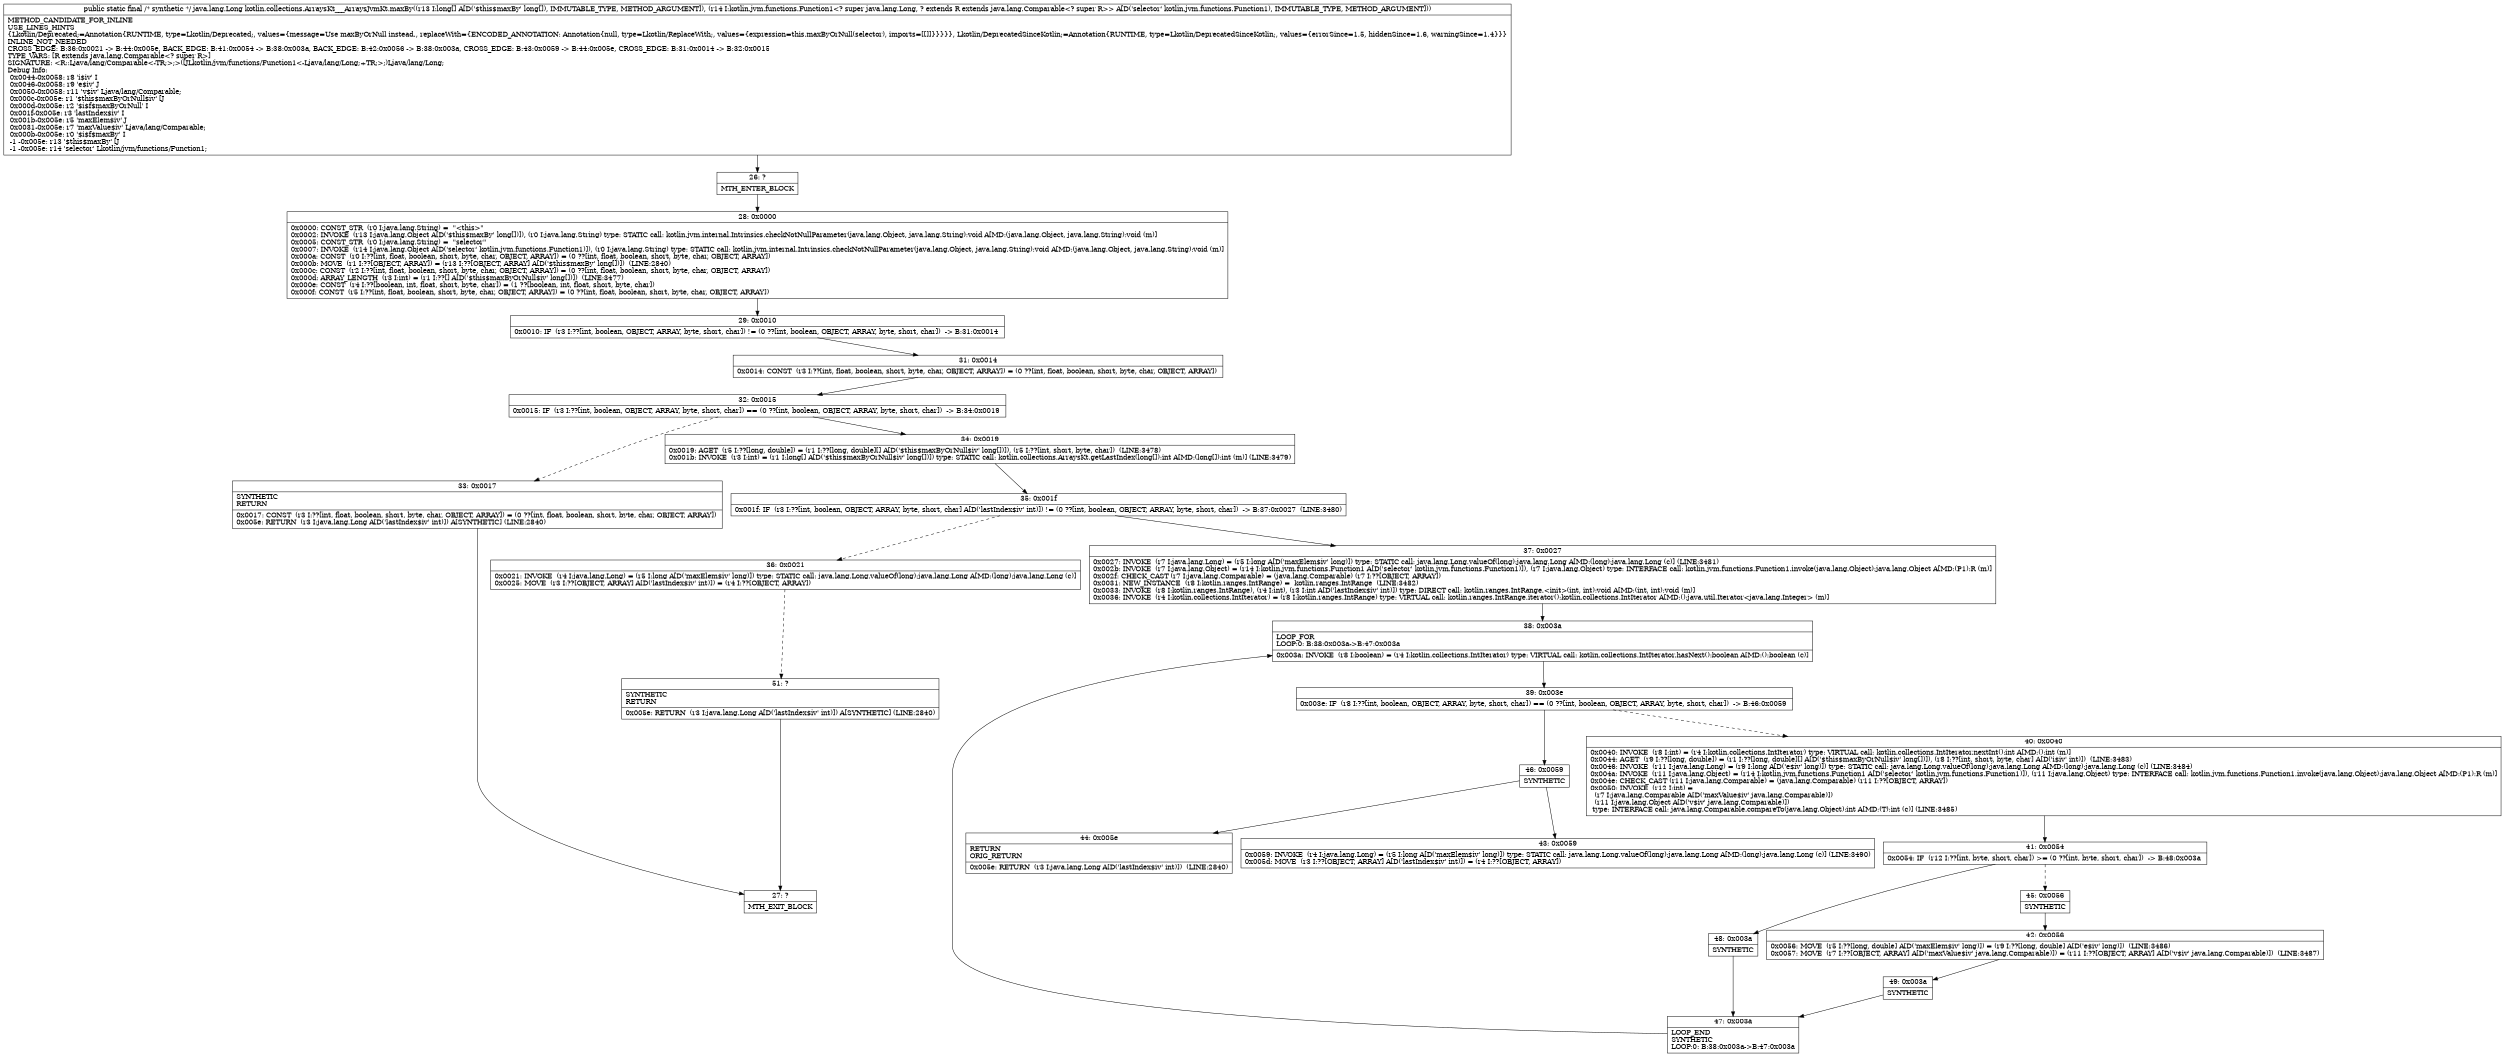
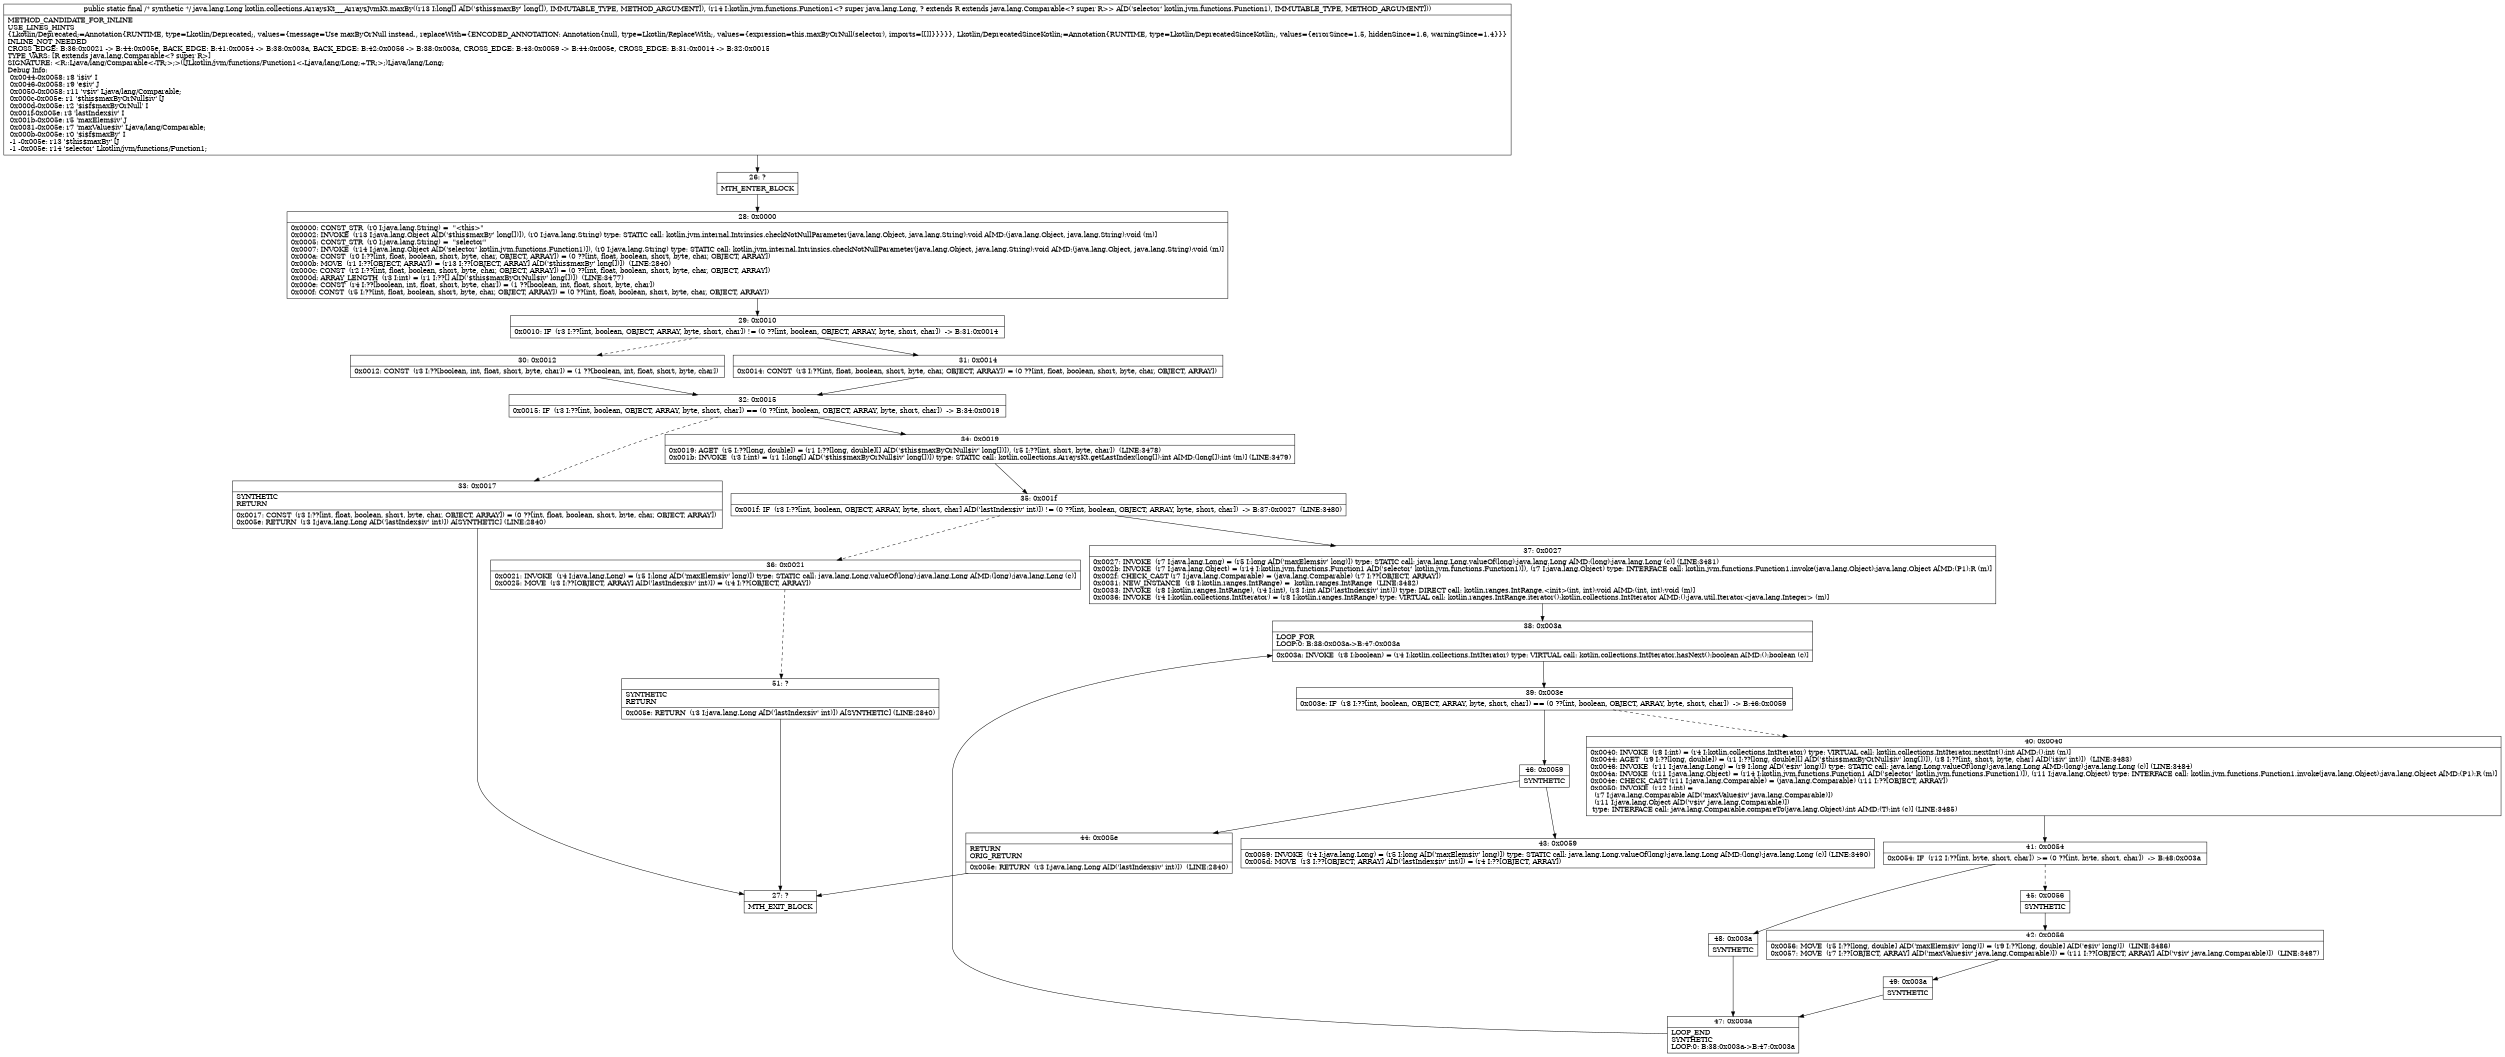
  digraph {
    node [shape=record]
    n1 [label="{26\:\ ?|MTH_ENTER_BLOCK\l}"]
    n2 [label="{28\:\ 0x0000|0x0000: CONST_STR  (r0 I:java.lang.String) =  \"\<this\>\" \l0x0002: INVOKE  (r13 I:java.lang.Object A[D('$this$maxBy' long[])]), (r0 I:java.lang.String) type: STATIC call: kotlin.jvm.internal.Intrinsics.checkNotNullParameter(java.lang.Object, java.lang.String):void A[MD:(java.lang.Object, java.lang.String):void (m)]\l0x0005: CONST_STR  (r0 I:java.lang.String) =  \"selector\" \l0x0007: INVOKE  (r14 I:java.lang.Object A[D('selector' kotlin.jvm.functions.Function1)]), (r0 I:java.lang.String) type: STATIC call: kotlin.jvm.internal.Intrinsics.checkNotNullParameter(java.lang.Object, java.lang.String):void A[MD:(java.lang.Object, java.lang.String):void (m)]\l0x000a: CONST  (r0 I:??[int, float, boolean, short, byte, char, OBJECT, ARRAY]) = (0 ??[int, float, boolean, short, byte, char, OBJECT, ARRAY]) \l0x000b: MOVE  (r1 I:??[OBJECT, ARRAY]) = (r13 I:??[OBJECT, ARRAY] A[D('$this$maxBy' long[])])  (LINE:2840)\l0x000c: CONST  (r2 I:??[int, float, boolean, short, byte, char, OBJECT, ARRAY]) = (0 ??[int, float, boolean, short, byte, char, OBJECT, ARRAY]) \l0x000d: ARRAY_LENGTH  (r3 I:int) = (r1 I:??[] A[D('$this$maxByOrNull$iv' long[])])  (LINE:3477)\l0x000e: CONST  (r4 I:??[boolean, int, float, short, byte, char]) = (1 ??[boolean, int, float, short, byte, char]) \l0x000f: CONST  (r5 I:??[int, float, boolean, short, byte, char, OBJECT, ARRAY]) = (0 ??[int, float, boolean, short, byte, char, OBJECT, ARRAY]) \l}"]
    n3 [label="{29\:\ 0x0010|0x0010: IF  (r3 I:??[int, boolean, OBJECT, ARRAY, byte, short, char]) != (0 ??[int, boolean, OBJECT, ARRAY, byte, short, char])  \-\> B:31:0x0014 \l}"]
+   n4 [label="{30\:\ 0x0012|0x0012: CONST  (r3 I:??[boolean, int, float, short, byte, char]) = (1 ??[boolean, int, float, short, byte, char]) \l}"]
    n5 [label="{31\:\ 0x0014|0x0014: CONST  (r3 I:??[int, float, boolean, short, byte, char, OBJECT, ARRAY]) = (0 ??[int, float, boolean, short, byte, char, OBJECT, ARRAY]) \l}"]
    n6 [label="{32\:\ 0x0015|0x0015: IF  (r3 I:??[int, boolean, OBJECT, ARRAY, byte, short, char]) == (0 ??[int, boolean, OBJECT, ARRAY, byte, short, char])  \-\> B:34:0x0019 \l}"]
    n7 [label="{33\:\ 0x0017|SYNTHETIC\lRETURN\l|0x0017: CONST  (r3 I:??[int, float, boolean, short, byte, char, OBJECT, ARRAY]) = (0 ??[int, float, boolean, short, byte, char, OBJECT, ARRAY]) \l0x005e: RETURN  (r3 I:java.lang.Long A[D('lastIndex$iv' int)]) A[SYNTHETIC] (LINE:2840)\l}"]
    n8 [label="{34\:\ 0x0019|0x0019: AGET  (r5 I:??[long, double]) = (r1 I:??[long, double][] A[D('$this$maxByOrNull$iv' long[])]), (r5 I:??[int, short, byte, char])  (LINE:3478)\l0x001b: INVOKE  (r3 I:int) = (r1 I:long[] A[D('$this$maxByOrNull$iv' long[])]) type: STATIC call: kotlin.collections.ArraysKt.getLastIndex(long[]):int A[MD:(long[]):int (m)] (LINE:3479)\l}"]
    n9 [label="{27\:\ ?|MTH_EXIT_BLOCK\l}"]
    n10 [label="{35\:\ 0x001f|0x001f: IF  (r3 I:??[int, boolean, OBJECT, ARRAY, byte, short, char] A[D('lastIndex$iv' int)]) != (0 ??[int, boolean, OBJECT, ARRAY, byte, short, char])  \-\> B:37:0x0027  (LINE:3480)\l}"]
    n11 [label="{36\:\ 0x0021|0x0021: INVOKE  (r4 I:java.lang.Long) = (r5 I:long A[D('maxElem$iv' long)]) type: STATIC call: java.lang.Long.valueOf(long):java.lang.Long A[MD:(long):java.lang.Long (c)]\l0x0025: MOVE  (r3 I:??[OBJECT, ARRAY] A[D('lastIndex$iv' int)]) = (r4 I:??[OBJECT, ARRAY]) \l}"]
    n12 [label="{37\:\ 0x0027|0x0027: INVOKE  (r7 I:java.lang.Long) = (r5 I:long A[D('maxElem$iv' long)]) type: STATIC call: java.lang.Long.valueOf(long):java.lang.Long A[MD:(long):java.lang.Long (c)] (LINE:3481)\l0x002b: INVOKE  (r7 I:java.lang.Object) = (r14 I:kotlin.jvm.functions.Function1 A[D('selector' kotlin.jvm.functions.Function1)]), (r7 I:java.lang.Object) type: INTERFACE call: kotlin.jvm.functions.Function1.invoke(java.lang.Object):java.lang.Object A[MD:(P1):R (m)]\l0x002f: CHECK_CAST (r7 I:java.lang.Comparable) = (java.lang.Comparable) (r7 I:??[OBJECT, ARRAY]) \l0x0031: NEW_INSTANCE  (r8 I:kotlin.ranges.IntRange) =  kotlin.ranges.IntRange  (LINE:3482)\l0x0033: INVOKE  (r8 I:kotlin.ranges.IntRange), (r4 I:int), (r3 I:int A[D('lastIndex$iv' int)]) type: DIRECT call: kotlin.ranges.IntRange.\<init\>(int, int):void A[MD:(int, int):void (m)]\l0x0036: INVOKE  (r4 I:kotlin.collections.IntIterator) = (r8 I:kotlin.ranges.IntRange) type: VIRTUAL call: kotlin.ranges.IntRange.iterator():kotlin.collections.IntIterator A[MD:():java.util.Iterator\<java.lang.Integer\> (m)]\l}"]
    n13 [label="{51\:\ ?|SYNTHETIC\lRETURN\l|0x005e: RETURN  (r3 I:java.lang.Long A[D('lastIndex$iv' int)]) A[SYNTHETIC] (LINE:2840)\l}"]
    n14 [label="{38\:\ 0x003a|LOOP_FOR\lLOOP:0: B:38:0x003a\-\>B:47:0x003a\l|0x003a: INVOKE  (r8 I:boolean) = (r4 I:kotlin.collections.IntIterator) type: VIRTUAL call: kotlin.collections.IntIterator.hasNext():boolean A[MD:():boolean (c)]\l}"]
    n15 [label="{39\:\ 0x003e|0x003e: IF  (r8 I:??[int, boolean, OBJECT, ARRAY, byte, short, char]) == (0 ??[int, boolean, OBJECT, ARRAY, byte, short, char])  \-\> B:46:0x0059 \l}"]
    n16 [label="{40\:\ 0x0040|0x0040: INVOKE  (r8 I:int) = (r4 I:kotlin.collections.IntIterator) type: VIRTUAL call: kotlin.collections.IntIterator.nextInt():int A[MD:():int (m)]\l0x0044: AGET  (r9 I:??[long, double]) = (r1 I:??[long, double][] A[D('$this$maxByOrNull$iv' long[])]), (r8 I:??[int, short, byte, char] A[D('i$iv' int)])  (LINE:3483)\l0x0046: INVOKE  (r11 I:java.lang.Long) = (r9 I:long A[D('e$iv' long)]) type: STATIC call: java.lang.Long.valueOf(long):java.lang.Long A[MD:(long):java.lang.Long (c)] (LINE:3484)\l0x004a: INVOKE  (r11 I:java.lang.Object) = (r14 I:kotlin.jvm.functions.Function1 A[D('selector' kotlin.jvm.functions.Function1)]), (r11 I:java.lang.Object) type: INTERFACE call: kotlin.jvm.functions.Function1.invoke(java.lang.Object):java.lang.Object A[MD:(P1):R (m)]\l0x004e: CHECK_CAST (r11 I:java.lang.Comparable) = (java.lang.Comparable) (r11 I:??[OBJECT, ARRAY]) \l0x0050: INVOKE  (r12 I:int) = \l  (r7 I:java.lang.Comparable A[D('maxValue$iv' java.lang.Comparable)])\l  (r11 I:java.lang.Object A[D('v$iv' java.lang.Comparable)])\l type: INTERFACE call: java.lang.Comparable.compareTo(java.lang.Object):int A[MD:(T):int (c)] (LINE:3485)\l}"]
    n17 [label="{46\:\ 0x0059|SYNTHETIC\l}"]
    n18 [label="{41\:\ 0x0054|0x0054: IF  (r12 I:??[int, byte, short, char]) \>= (0 ??[int, byte, short, char])  \-\> B:48:0x003a \l}"]
    n19 [label="{43\:\ 0x0059|0x0059: INVOKE  (r4 I:java.lang.Long) = (r5 I:long A[D('maxElem$iv' long)]) type: STATIC call: java.lang.Long.valueOf(long):java.lang.Long A[MD:(long):java.lang.Long (c)] (LINE:3490)\l0x005d: MOVE  (r3 I:??[OBJECT, ARRAY] A[D('lastIndex$iv' int)]) = (r4 I:??[OBJECT, ARRAY]) \l}"]
    n20 [label="{44\:\ 0x005e|RETURN\lORIG_RETURN\l|0x005e: RETURN  (r3 I:java.lang.Long A[D('lastIndex$iv' int)])  (LINE:2840)\l}"]
    n21 [label="{45\:\ 0x0056|SYNTHETIC\l}"]
    n22 [label="{48\:\ 0x003a|SYNTHETIC\l}"]
    n23 [label="{42\:\ 0x0056|0x0056: MOVE  (r5 I:??[long, double] A[D('maxElem$iv' long)]) = (r9 I:??[long, double] A[D('e$iv' long)])  (LINE:3486)\l0x0057: MOVE  (r7 I:??[OBJECT, ARRAY] A[D('maxValue$iv' java.lang.Comparable)]) = (r11 I:??[OBJECT, ARRAY] A[D('v$iv' java.lang.Comparable)])  (LINE:3487)\l}"]
    n24 [label="{47\:\ 0x003a|LOOP_END\lSYNTHETIC\lLOOP:0: B:38:0x003a\-\>B:47:0x003a\l}"]
    n25 [label="{49\:\ 0x003a|SYNTHETIC\l}"]
    n26 [label="{public static final \/* synthetic *\/ java.lang.Long kotlin.collections.ArraysKt___ArraysJvmKt.maxBy((r13 I:long[] A[D('$this$maxBy' long[]), IMMUTABLE_TYPE, METHOD_ARGUMENT]), (r14 I:kotlin.jvm.functions.Function1\<? super java.lang.Long, ? extends R extends java.lang.Comparable\<? super R\>\> A[D('selector' kotlin.jvm.functions.Function1), IMMUTABLE_TYPE, METHOD_ARGUMENT]))  | METHOD_CANDIDATE_FOR_INLINE\lUSE_LINES_HINTS\l\{Lkotlin\/Deprecated;=Annotation\{RUNTIME, type=Lkotlin\/Deprecated;, values=\{message=Use maxByOrNull instead., replaceWith=\{ENCODED_ANNOTATION: Annotation\{null, type=Lkotlin\/ReplaceWith;, values=\{expression=this.maxByOrNull(selector), imports=[[]]\}\}\}\}\}, Lkotlin\/DeprecatedSinceKotlin;=Annotation\{RUNTIME, type=Lkotlin\/DeprecatedSinceKotlin;, values=\{errorSince=1.5, hiddenSince=1.6, warningSince=1.4\}\}\}\lINLINE_NOT_NEEDED\lCROSS_EDGE: B:36:0x0021 \-\> B:44:0x005e, BACK_EDGE: B:41:0x0054 \-\> B:38:0x003a, BACK_EDGE: B:42:0x0056 \-\> B:38:0x003a, CROSS_EDGE: B:43:0x0059 \-\> B:44:0x005e, CROSS_EDGE: B:31:0x0014 \-\> B:32:0x0015\lTYPE_VARS: [R extends java.lang.Comparable\<? super R\>]\lSIGNATURE: \<R::Ljava\/lang\/Comparable\<\-TR;\>;\>([JLkotlin\/jvm\/functions\/Function1\<\-Ljava\/lang\/Long;+TR;\>;)Ljava\/lang\/Long;\lDebug Info:\l  0x0044\-0x0058: r8 'i$iv' I\l  0x0046\-0x0058: r9 'e$iv' J\l  0x0050\-0x0058: r11 'v$iv' Ljava\/lang\/Comparable;\l  0x000c\-0x005e: r1 '$this$maxByOrNull$iv' [J\l  0x000d\-0x005e: r2 '$i$f$maxByOrNull' I\l  0x001f\-0x005e: r3 'lastIndex$iv' I\l  0x001b\-0x005e: r5 'maxElem$iv' J\l  0x0031\-0x005e: r7 'maxValue$iv' Ljava\/lang\/Comparable;\l  0x000b\-0x005e: r0 '$i$f$maxBy' I\l  \-1 \-0x005e: r13 '$this$maxBy' [J\l  \-1 \-0x005e: r14 'selector' Lkotlin\/jvm\/functions\/Function1;\l}"]
    n1 -> n2
    n2 -> n3
+   n3 -> n4 [style=dashed]
    n3 -> n5
+   n4 -> n6
    n5 -> n6
    n6 -> n7 [style=dashed]
    n6 -> n8
    n7 -> n9
    n8 -> n10
    n10 -> n11 [style=dashed]
    n10 -> n12
    n11 -> n13 [style=dashed]
    n12 -> n14
    n13 -> n9
    n14 -> n15
    n15 -> n16 [style=dashed]
    n15 -> n17
    n16 -> n18
    n17 -> n19
    n17 -> n20
    n18 -> n21 [style=dashed]
    n18 -> n22
+   n20 -> n9
    n21 -> n23
    n22 -> n24
    n23 -> n25
    n24 -> n14
    n25 -> n24
    n26 -> n1
  }
